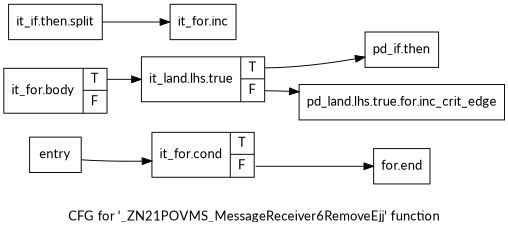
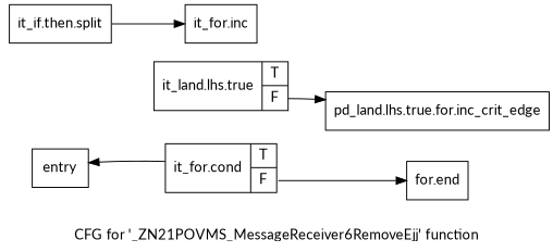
  digraph {
    fontname=Lato
    label="CFG for '_ZN21POVMS_MessageReceiver6RemoveEjj' function"
    rankdir=LR
    node [fontname=Lato shape=record]
    edge [fontname=Lato]
    n1 [label="{entry}"]
    n2 [label="{it_for.cond|{<s0>T|<s1>F}}"]
    n3 [label="{for.end}"]
-   n4 [label="{it_for.body|{<s0>T|<s1>F}}"]
    n5 [label="{it_land.lhs.true|{<s0>T|<s1>F}}"]
-   n6 [label="{pd_if.then}"]
    n7 [label="{pd_land.lhs.true.for.inc_crit_edge}"]
    n8 [label="{it_for.inc}"]
    n9 [label="{it_if.then.split}"]
-   n1 -> n2
+   n2 -> n1
    n2 -> n3 [tailport=s1]
-   n4 -> n5 [tailport=s0]
-   n5 -> n6 [tailport=s0]
    n5 -> n7 [tailport=s1]
    n9 -> n8
  }
